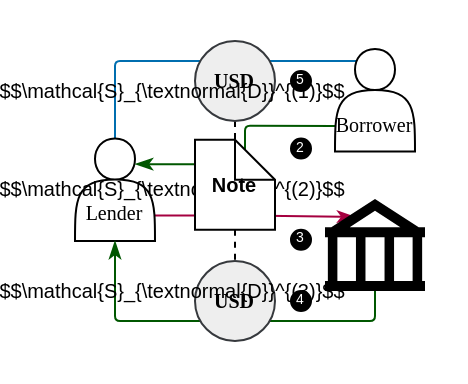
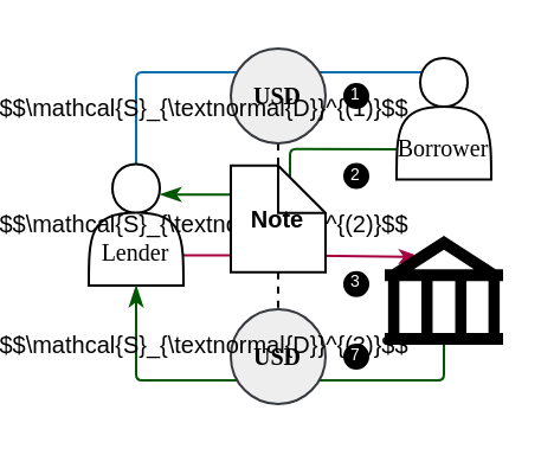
  <mxCell id="0" />
  <mxCell id="1" parent="0" />
  <mxCell id="2" style="edgeStyle=orthogonalEdgeStyle;rounded=1;orthogonalLoop=1;jettySize=auto;html=1;exitX=0.5;exitY=0;exitDx=0;exitDy=0;entryX=0.5;entryY=0;entryDx=0;entryDy=0;endArrow=classicThin;endFill=1;arcSize=5;fillColor=#1ba1e2;strokeColor=#006EAF;" parent="1" source="4" target="18" edge="1"><mxGeometry relative="1" as="geometry"><mxPoint x="170" y="50" as="targetPoint" /><Array as="points"><mxPoint x="40" y="30" /><mxPoint x="170" y="30" /></Array></mxGeometry></mxCell>
  <mxCell id="3" style="edgeStyle=orthogonalEdgeStyle;rounded=1;orthogonalLoop=1;jettySize=auto;html=1;exitX=1;exitY=0.75;exitDx=0;exitDy=0;entryX=0.301;entryY=0.195;entryDx=0;entryDy=0;entryPerimeter=0;strokeColor=#A50040;endArrow=classicThin;endFill=1;arcSize=5;fillColor=#d80073;" parent="1" source="4" target="20" edge="1"><mxGeometry relative="1" as="geometry"><mxPoint x="140" y="107.87" as="targetPoint" /></mxGeometry></mxCell>
  <mxCell id="4" value="&lt;br&gt;&lt;br&gt;Lender" style="shape=actor;whiteSpace=wrap;html=1;fontSize=10;fontFamily=Times New Roman;verticalAlign=middle;" parent="1" vertex="1"><mxGeometry x="20" y="68.75" width="40" height="51.25" as="geometry" /></mxCell>
  <mxCell id="5" style="edgeStyle=orthogonalEdgeStyle;rounded=1;orthogonalLoop=1;jettySize=auto;html=1;exitX=0.5;exitY=1;exitDx=0;exitDy=0;exitPerimeter=0;entryX=0.5;entryY=1;entryDx=0;entryDy=0;strokeColor=#005700;endArrow=classicThin;endFill=1;arcSize=5;fillColor=#008a00;" parent="1" target="4" edge="1"><mxGeometry relative="1" as="geometry"><mxPoint x="170" y="140.37" as="sourcePoint" /><Array as="points"><mxPoint x="170" y="160" /><mxPoint x="40" y="160" /></Array></mxGeometry></mxCell>
  <mxCell id="6" style="edgeStyle=orthogonalEdgeStyle;rounded=1;orthogonalLoop=1;jettySize=auto;html=1;exitX=0;exitY=0.75;exitDx=0;exitDy=0;entryX=0.75;entryY=0.25;entryDx=0;entryDy=0;entryPerimeter=0;strokeColor=#005700;endArrow=classicThin;endFill=1;arcSize=5;fillColor=#008a00;" parent="1" source="18" target="4" edge="1"><mxGeometry relative="1" as="geometry"><mxPoint x="140" y="81.5" as="sourcePoint" /></mxGeometry></mxCell>
  <mxCell id="7" value="&lt;b style=&quot;font-size: 10px;&quot;&gt;USD&lt;/b&gt;" style="ellipse;whiteSpace=wrap;html=1;aspect=fixed;labelBackgroundColor=none;labelBorderColor=none;fillColor=#eeeeee;strokeColor=#36393d;fontSize=10;fontFamily=Times New Roman;" parent="1" vertex="1"><mxGeometry x="80" y="130" width="40" height="40" as="geometry" /></mxCell>
  <mxCell id="8" style="edgeStyle=orthogonalEdgeStyle;rounded=0;orthogonalLoop=1;jettySize=auto;html=1;exitX=0.5;exitY=1;exitDx=0;exitDy=0;entryX=0.5;entryY=0;entryDx=0;entryDy=0;dashed=1;endArrow=none;endFill=0;" parent="1" source="9" edge="1"><mxGeometry relative="1" as="geometry"><mxPoint x="100" y="74.38" as="targetPoint" /></mxGeometry></mxCell>
  <mxCell id="9" value="&lt;b style=&quot;font-size: 10px;&quot;&gt;USD&lt;/b&gt;" style="ellipse;whiteSpace=wrap;html=1;aspect=fixed;labelBackgroundColor=none;labelBorderColor=none;fillColor=#eeeeee;strokeColor=#36393d;fontSize=10;fontFamily=Times New Roman;" parent="1" vertex="1"><mxGeometry x="80" width="40" height="40" as="geometry" y="20" /></mxCell>
  <mxCell id="10" style="edgeStyle=orthogonalEdgeStyle;rounded=0;orthogonalLoop=1;jettySize=auto;html=1;exitX=0.5;exitY=1;exitDx=0;exitDy=0;entryX=0.5;entryY=0;entryDx=0;entryDy=0;endArrow=none;endFill=0;dashed=1;" parent="1" target="7" edge="1"><mxGeometry relative="1" as="geometry"><mxPoint x="100" y="114.38" as="sourcePoint" /></mxGeometry></mxCell>
  <mxCell id="11" value="$$\mathcal{S}_{\textnormal{D}}^{(1)}$$" style="text;html=1;strokeColor=none;fillColor=none;align=center;verticalAlign=middle;whiteSpace=wrap;rounded=0;fontStyle=0;fontSize=10;" parent="1" vertex="1"><mxGeometry x="44" y="30" width="50" height="30" as="geometry" /></mxCell>
  <mxCell id="12" value="$$\mathcal{S}_{\textnormal{D}}^{(2)}$$" style="text;html=1;strokeColor=none;fillColor=none;align=center;verticalAlign=middle;whiteSpace=wrap;rounded=0;fontSize=10;" parent="1" vertex="1"><mxGeometry x="44" y="79.38" width="50" height="30" as="geometry" /></mxCell>
  <mxCell id="13" value="$$\mathcal{S}_{\textnormal{D}}^{(3)}$$" style="text;html=1;strokeColor=none;fillColor=none;align=center;verticalAlign=middle;whiteSpace=wrap;rounded=0;fontSize=10;" parent="1" vertex="1"><mxGeometry x="44" y="130" width="50" height="30" as="geometry" /></mxCell>
- <mxCell id="14" value="&lt;p style=&quot;line-height: 270%;&quot;&gt;5&lt;/p&gt;" style="ellipse;whiteSpace=wrap;html=1;aspect=fixed;fontSize=7;labelBackgroundColor=none;fontColor=#FFFFFF;fillColor=#000000;align=center;" parent="1" vertex="1"><mxGeometry x="128" y="35" width="10" height="10" as="geometry" /></mxCell>
+ <mxCell id="14" value="&lt;p style=&quot;line-height: 270%;&quot;&gt;1&lt;/p&gt;" style="ellipse;whiteSpace=wrap;html=1;aspect=fixed;fontSize=7;labelBackgroundColor=none;fontColor=#FFFFFF;fillColor=#000000;align=center;" parent="1" vertex="1"><mxGeometry x="128" y="35" width="10" height="10" as="geometry" /></mxCell>
  <mxCell id="15" value="&lt;p style=&quot;line-height: 270%;&quot;&gt;2&lt;/p&gt;" style="ellipse;whiteSpace=wrap;html=1;aspect=fixed;fontSize=7;labelBackgroundColor=none;fontColor=#FFFFFF;fillColor=#000000;align=center;" parent="1" vertex="1"><mxGeometry x="128" y="68.75" width="10" height="10" as="geometry" /></mxCell>
  <mxCell id="16" value="&lt;p style=&quot;line-height: 270%;&quot;&gt;3&lt;/p&gt;" style="ellipse;whiteSpace=wrap;html=1;aspect=fixed;fontSize=7;labelBackgroundColor=none;fontColor=#FFFFFF;fillColor=#000000;align=center;" parent="1" vertex="1"><mxGeometry x="128" y="114.38" width="10" height="10" as="geometry" /></mxCell>
- <mxCell id="17" value="&lt;p style=&quot;line-height: 270%;&quot;&gt;4&lt;/p&gt;" style="ellipse;whiteSpace=wrap;html=1;aspect=fixed;fontSize=7;labelBackgroundColor=none;fontColor=#FFFFFF;fillColor=#000000;align=center;" parent="1" vertex="1"><mxGeometry x="128" y="145" width="10" height="10" as="geometry" /></mxCell>
+ <mxCell id="17" value="&lt;p style=&quot;line-height: 270%;&quot;&gt;7&lt;/p&gt;" style="ellipse;whiteSpace=wrap;html=1;aspect=fixed;fontSize=7;labelBackgroundColor=none;fontColor=#FFFFFF;fillColor=#000000;align=center;" parent="1" vertex="1"><mxGeometry x="128" y="145" width="10" height="10" as="geometry" /></mxCell>
  <mxCell id="18" value="&lt;br&gt;&lt;br&gt;Borrower" style="shape=actor;whiteSpace=wrap;html=1;fontSize=10;fontFamily=Times New Roman;verticalAlign=middle;" parent="1" vertex="1"><mxGeometry x="150" y="24" width="40" height="51.25" as="geometry" /></mxCell>
  <mxCell id="19" value="&lt;font style=&quot;font-size: 10px;&quot;&gt;&lt;b&gt;Note&lt;/b&gt;&lt;br&gt;&lt;/font&gt;" style="shape=note;size=20;whiteSpace=wrap;html=1;" parent="1" vertex="1"><mxGeometry x="80" y="69.38" width="40" height="45" as="geometry" /></mxCell>
  <mxCell id="20" value="" style="shape=mxgraph.signs.travel.bank;html=1;pointerEvents=1;fillColor=#000000;strokeColor=none;verticalLabelPosition=bottom;verticalAlign=top;align=center;" parent="1" vertex="1"><mxGeometry x="145" y="99" width="50" height="46" as="geometry" /></mxCell>
